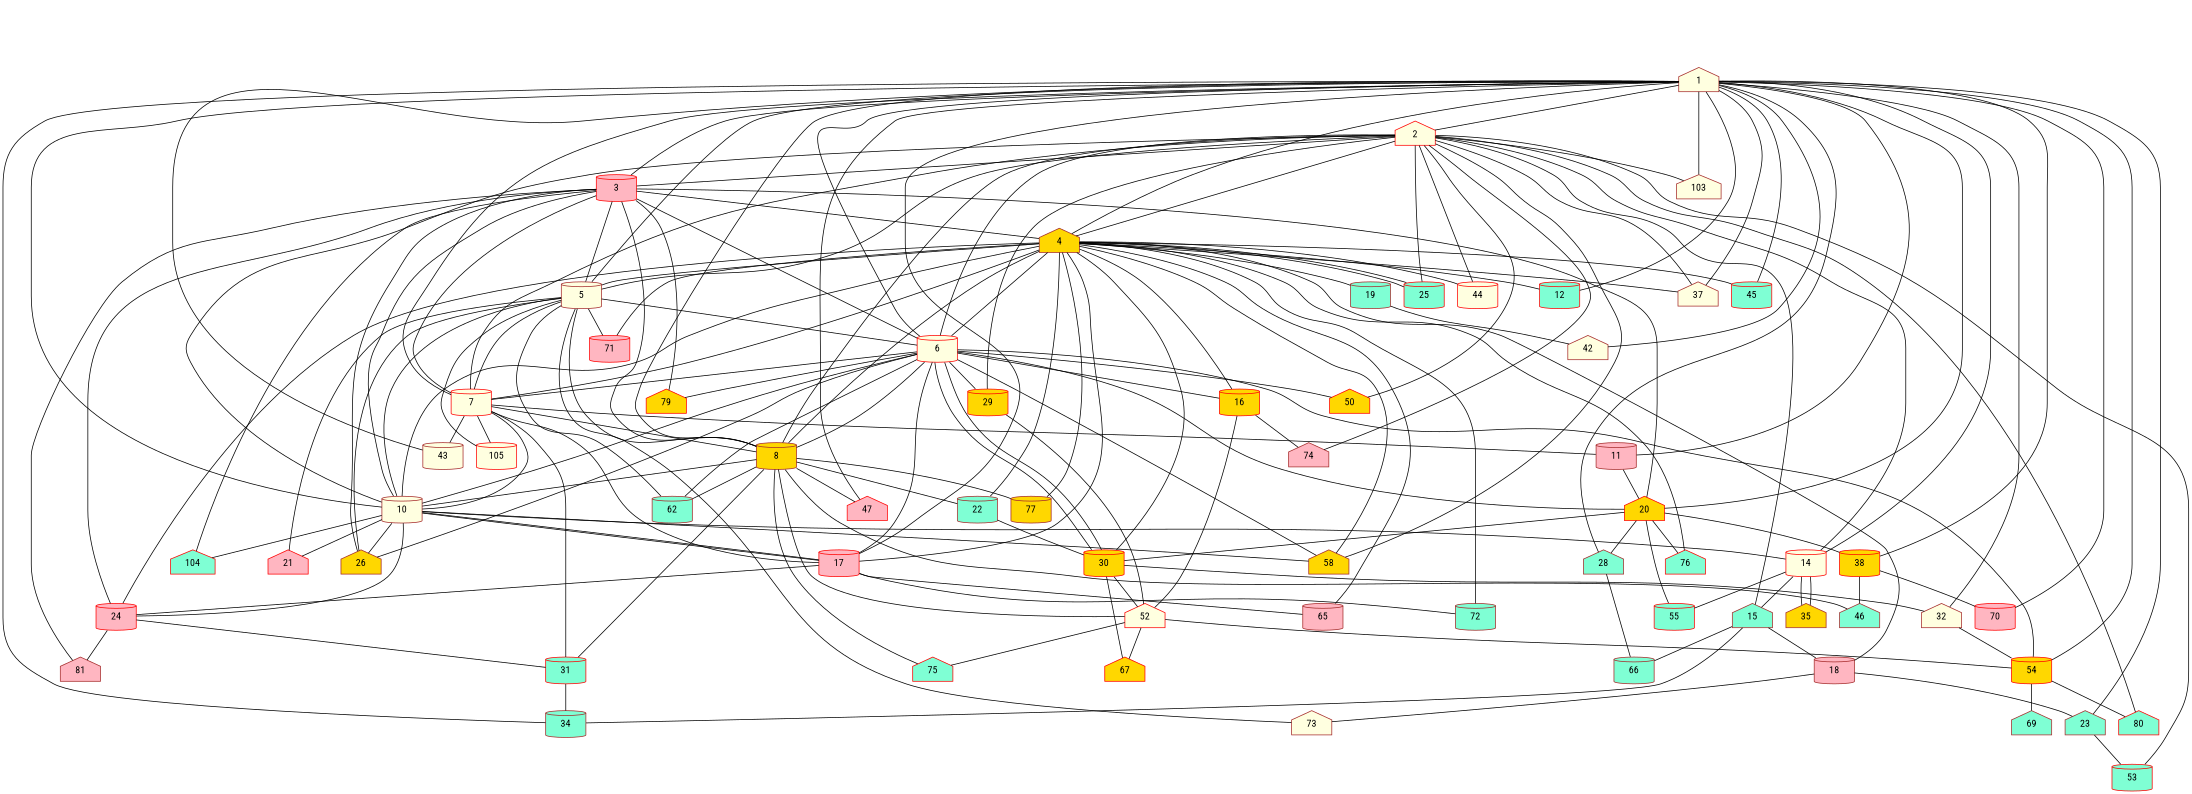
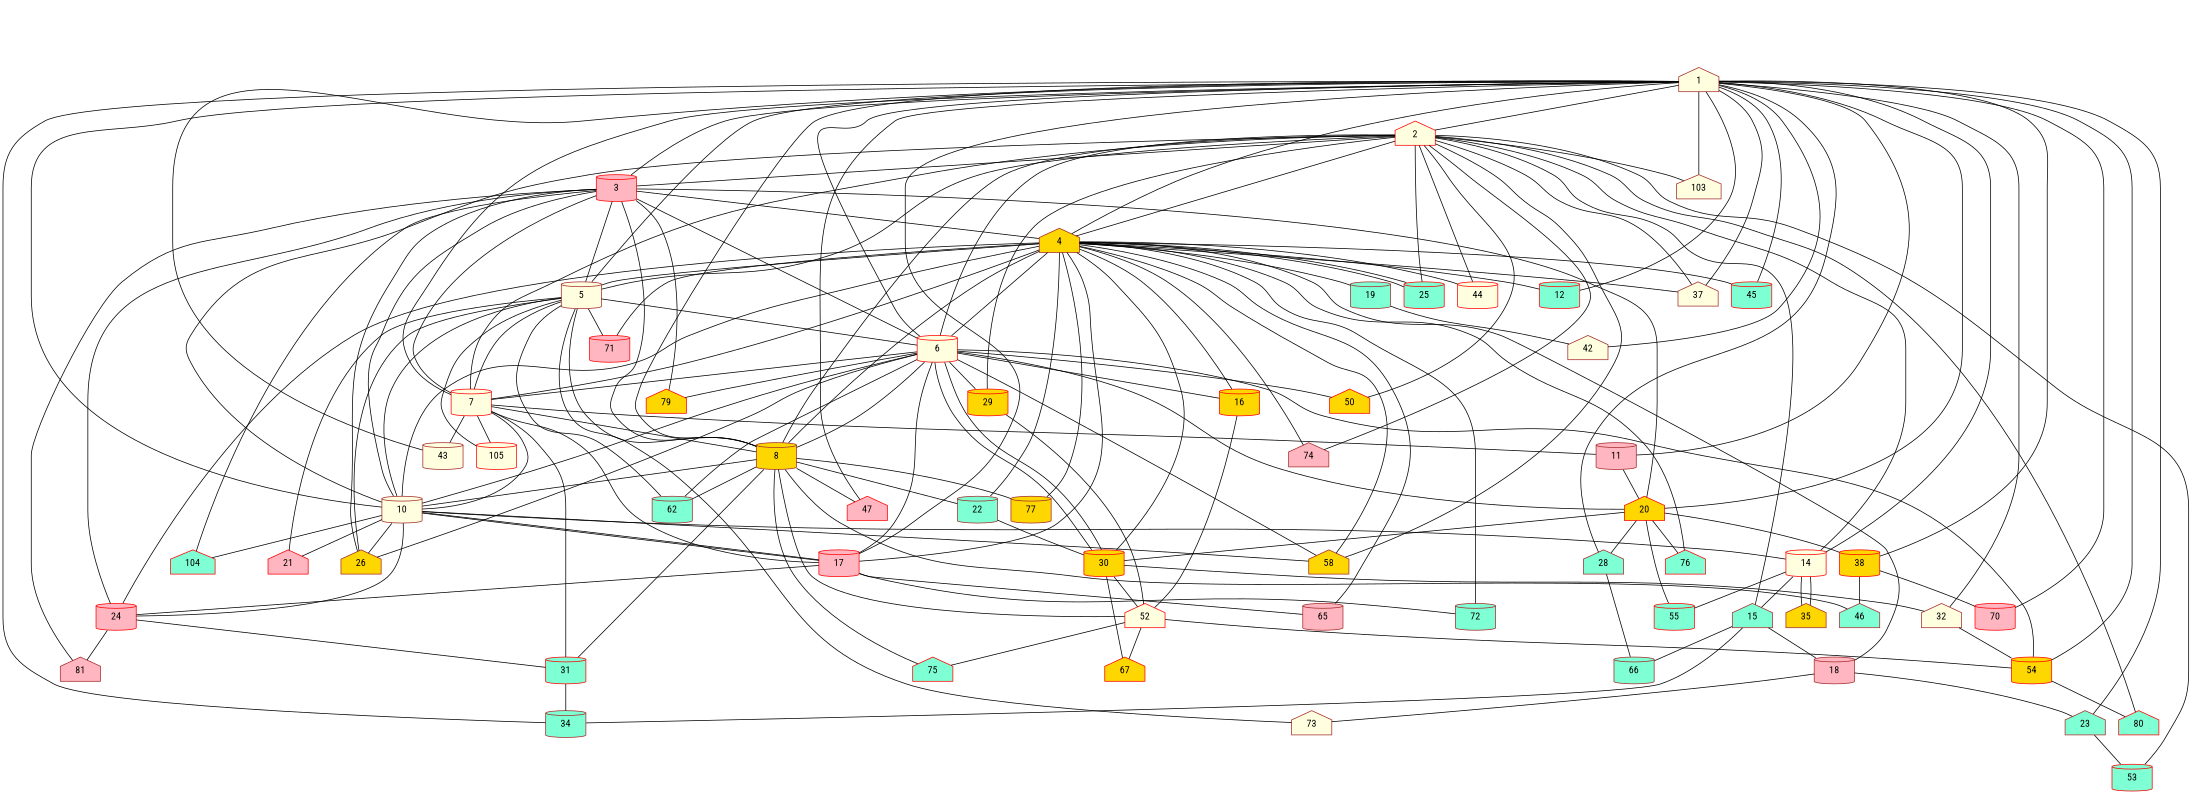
  graph {
    fontname="Roboto Condensed"
    node [color=red fillcolor=aquamarine fontname="Roboto Condensed" shape=cylinder style=filled]
    edge [fontname="Roboto Condensed"]
    1 [color=brown fillcolor=lightyellow shape=house]
    2 [fillcolor=lightyellow shape=house]
    3 [fillcolor=lightpink]
    4 [color=brown fillcolor=gold shape=house super="+84+56+13+9+85+48"]
    5 [color=brown fillcolor=lightyellow super="+27+44"]
    6 [fillcolor=lightyellow super="+59"]
    7 [fillcolor=lightyellow]
    8 [color=brown fillcolor=gold]
    10 [color=brown fillcolor=lightyellow super="+57"]
    11 [color=brown fillcolor=lightpink super="+83"]
    12
    14 [fillcolor=lightyellow]
    17 [fillcolor=lightpink super="+39+60"]
    20 [fillcolor=gold shape=house super="+36+102"]
    23 [color=brown shape=house]
    28 [color=brown shape=house]
    32 [color=brown fillcolor=lightyellow shape=house]
    34 [color=brown]
    37 [color=brown fillcolor=lightyellow shape=house]
    38 [fillcolor=gold]
    42 [color=brown fillcolor=lightyellow shape=house]
    43 [color=brown fillcolor=lightyellow]
    45 [super="+107"]
    47 [fillcolor=lightpink shape=house]
    54 [fillcolor=gold super="+68"]
    70 [fillcolor=lightpink]
    103 [color=brown fillcolor=lightyellow shape=house]
    15 [color=brown shape=house super="+92"]
    25 [super="+86"]
    29 [fillcolor=gold]
    50 [fillcolor=gold shape=house]
    53
    58 [color=brown fillcolor=gold shape=house super="+98+101"]
    n34 [fillcolor=lightyellow label=44]
    74 [color=brown fillcolor=lightpink shape=house]
    80 [shape=house]
    24 [fillcolor=lightpink super="+94+97+49"]
    26 [color=brown fillcolor=gold shape=house super="+41+33"]
    79 [fillcolor=gold shape=house]
    81 [color=brown fillcolor=lightpink shape=house]
    104 [shape=house]
    16 [fillcolor=gold]
    18 [color=brown fillcolor=lightpink]
    19 [color=brown]
    22 [color=brown super="+106"]
    30 [fillcolor=gold super="+82+78"]
    65 [color=brown fillcolor=lightpink]
    71 [fillcolor=lightpink]
    72 [color=brown]
    76 [shape=house]
    77 [color=brown fillcolor=gold]
    21 [fillcolor=lightpink shape=house]
    62 [color=brown super="+91"]
    73 [color=brown fillcolor=lightyellow shape=house]
    105 [fillcolor=lightyellow]
    31
    46 [color=brown shape=house]
    52 [fillcolor=lightyellow shape=house super="+88+63"]
    75 [shape=house]
    35 [color=brown fillcolor=gold shape=house]
    55
    66 [color=brown]
-   69 [color=brown shape=house]
    67 [fillcolor=gold shape=house]
    1 -- 2
    1 -- 3
    1 -- 4 [weight=3]
    1 -- 5
    1 -- 6
    1 -- 7
    1 -- 8
    1 -- 10
    1 -- 11
    1 -- 12
    1 -- 14
    1 -- 17
    1 -- 20
    1 -- 23
    1 -- 28
    1 -- 32
    1 -- 34
    1 -- 37
    1 -- 38
    1 -- 42
    1 -- 43
    1 -- 45 [weight=2]
    1 -- 47
    1 -- 54
    1 -- 70
    1 -- 103
    2 -- 3
    2 -- 4 [weight=3]
    2 -- 5
    2 -- 6
    2 -- 7
    2 -- 8
    2 -- 10
    2 -- 14
    2 -- 37
    2 -- 103
    2 -- 15
    2 -- 25
    2 -- 29
    2 -- 50
    2 -- 53
    2 -- 58
    2 -- n34
    2 -- 74
    2 -- 80
    3 -- 4 [weight=3]
    3 -- 5 [weight=2]
    3 -- 6
    3 -- 7
    3 -- 8
    3 -- 10
    3 -- 20
    3 -- 24 [weight=2]
    3 -- 26
    3 -- 79
    3 -- 81
    3 -- 104
    4 -- 5 [weight=4]
    4 -- 6 [weight=3]
    4 -- 7 [weight=2]
    4 -- 8 [weight=2]
    4 -- 10 [weight=3]
    4 -- 12
    4 -- 17
    4 -- 37
    4 -- 45
    4 -- 25
    4 -- 25
    4 -- 58
    4 -- n34
-   16 -- 74
+   4 -- 74
    4 -- 24 [weight=2]
    4 -- 16
    4 -- 18
    4 -- 19
    4 -- 22 [weight=2]
    4 -- 30
    4 -- 65
    4 -- 71
    4 -- 72 [weight=2]
    4 -- 76
    4 -- 77
    5 -- 6
    5 -- 7
    5 -- 8 [weight=2]
    5 -- 10
    5 -- 26
    5 -- 71
    5 -- 21
    5 -- 62
    5 -- 73
    5 -- 105
    6 -- 7
    6 -- 8
    6 -- 10
    6 -- 17
    6 -- 20
    6 -- 54
    6 -- 29
    6 -- 50
    6 -- 58
    6 -- 26 [weight=2]
    6 -- 79
    6 -- 16
    6 -- 30 [weight=2]
    6 -- 30
    6 -- 62
    7 -- 8
    7 -- 10
    7 -- 11
    7 -- 17
    7 -- 43
    7 -- 105
    7 -- 31
    8 -- 10
    8 -- 47
    8 -- 22
    8 -- 77
    8 -- 62
    8 -- 31
    8 -- 46
    8 -- 52
    8 -- 75
    10 -- 14
    10 -- 17
    10 -- 17
    10 -- 58
    10 -- 24
    10 -- 26
    10 -- 104
    10 -- 21
    11 -- 20
    14 -- 15
    14 -- 35
    14 -- 35
    14 -- 55
    17 -- 24
    17 -- 65
    17 -- 72
    20 -- 28
    20 -- 38
    20 -- 30
    20 -- 76
    20 -- 55
    23 -- 53
    28 -- 66
    32 -- 54
    38 -- 70
    38 -- 46
    54 -- 80
-   54 -- 69 [weight=2]
    15 -- 34
    15 -- 18
    15 -- 66
    29 -- 52
    24 -- 81
    24 -- 31
    16 -- 52
    18 -- 23
    18 -- 73
    19 -- 42
    22 -- 30
    30 -- 32
    30 -- 52
    30 -- 67
    31 -- 34
    52 -- 54
    52 -- 75
    52 -- 67
  }
